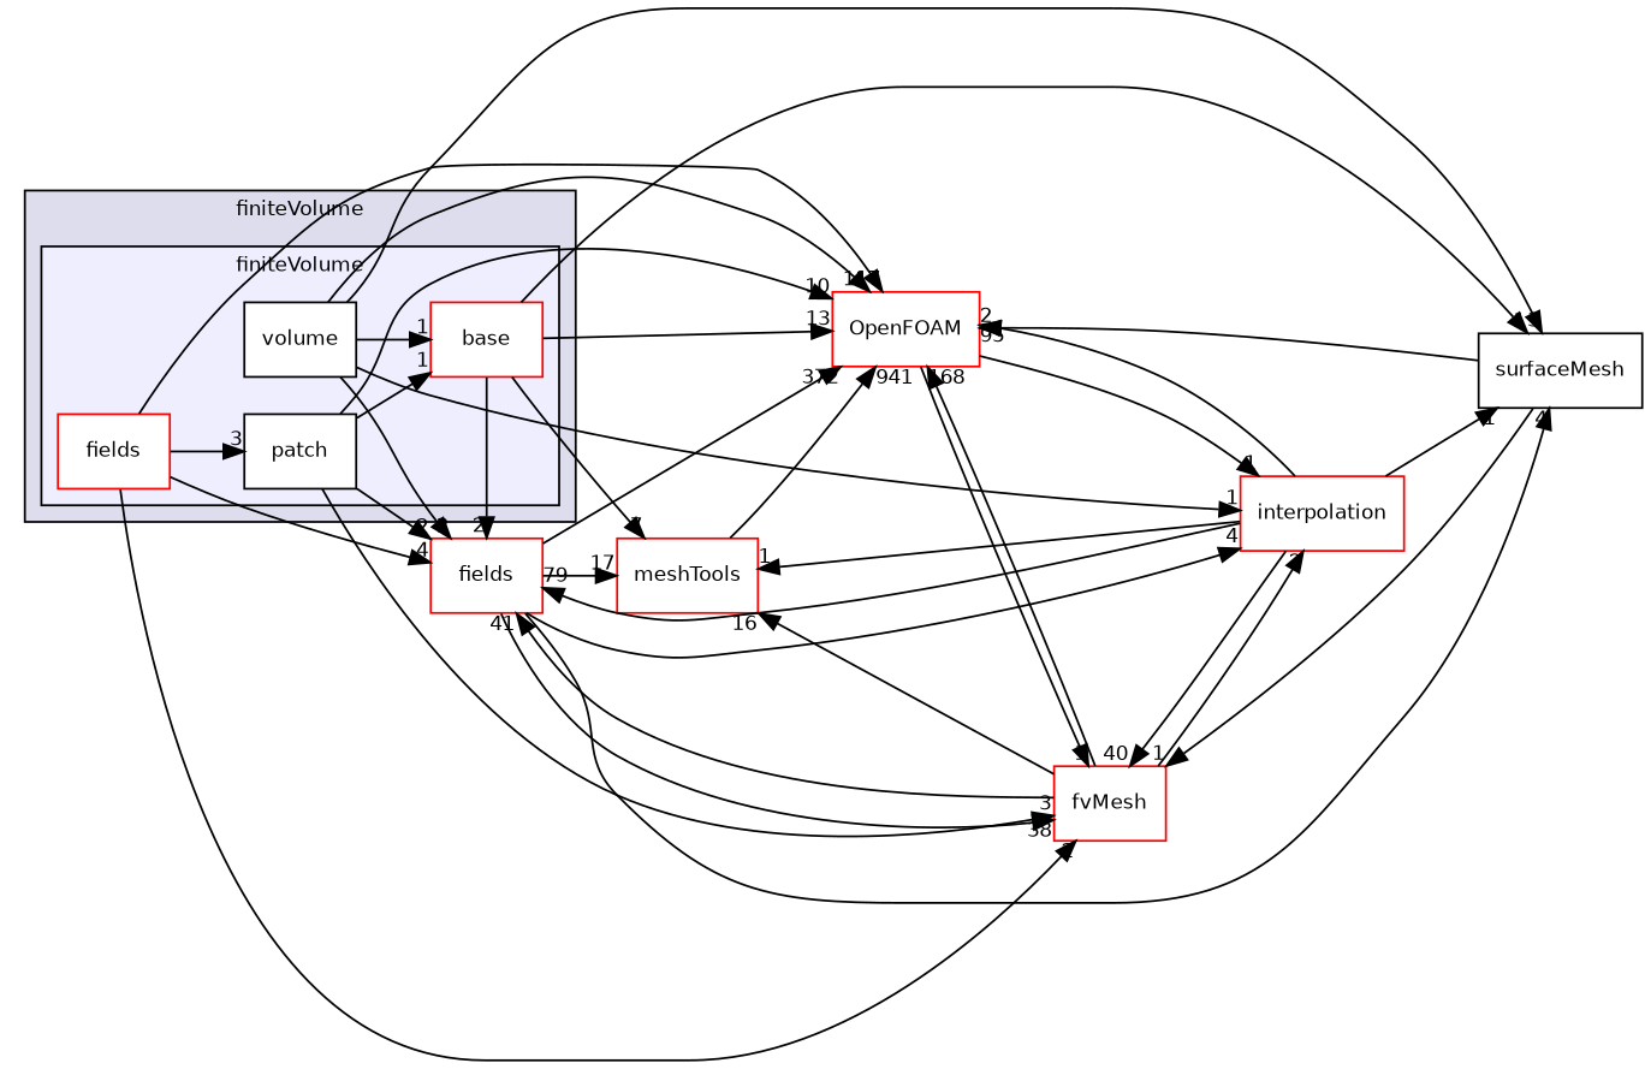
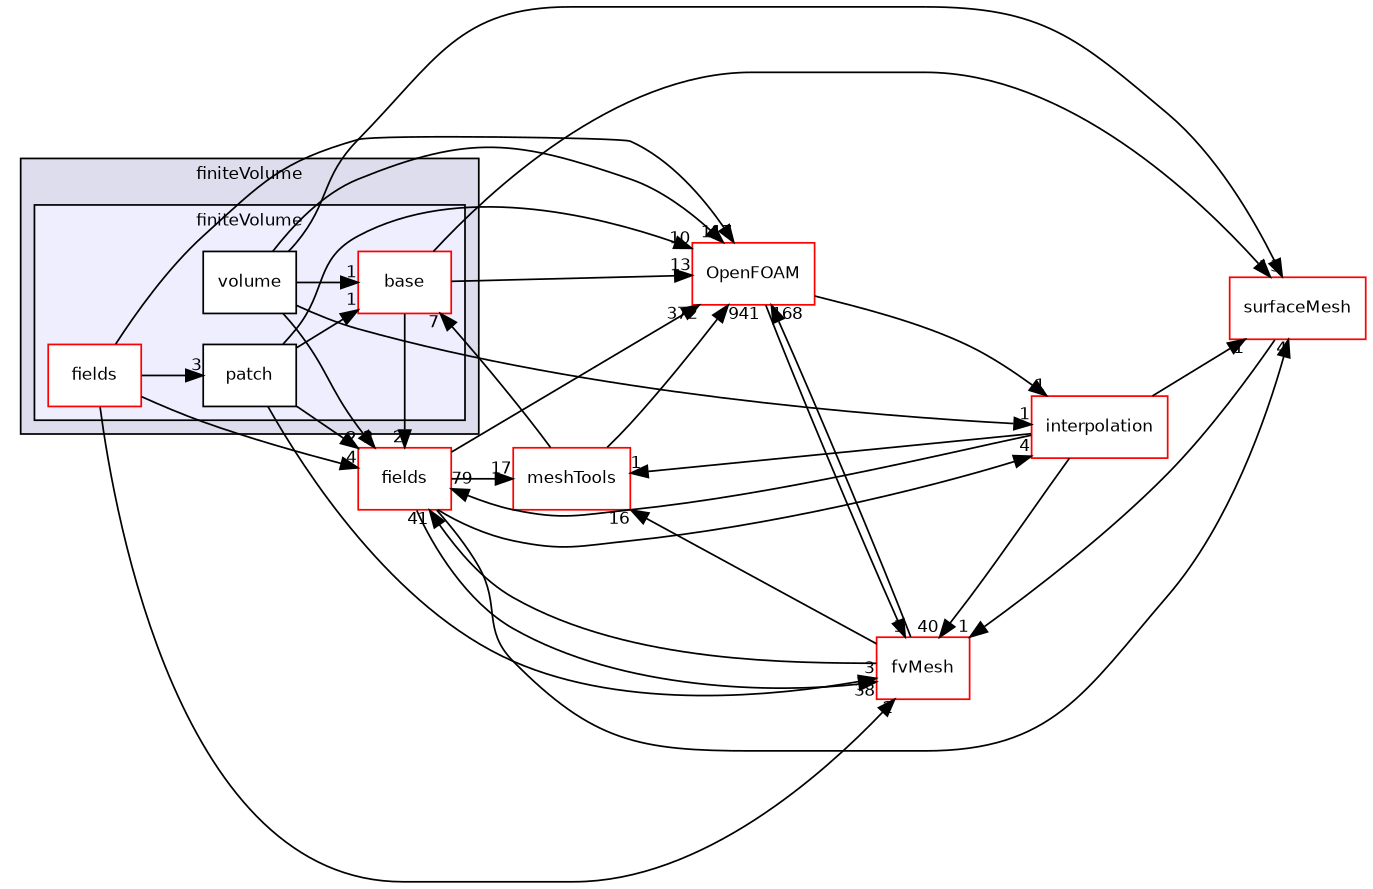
  digraph {
    compound=true
    rankdir=LR
    node [color=red fontname=Helvetica fontsize=10 shape=box]
    edge [headlabel=1 labeldistance=1.5 labelfontname=Helvetica labelfontsize=10]
    n1 [fillcolor=white label=base style=filled]
    n2 [fillcolor=white label=fields style=filled]
    n3 [color=black fillcolor=white label=patch style=filled]
    n4 [color=black fillcolor=white label=volume style=filled]
    n5 [label=fields]
    n6 [label=meshTools]
-   n7 [label=surfaceMesh color=""]
+   n7 [label=surfaceMesh]
    n8 [label=OpenFOAM]
    n9 [label=fvMesh]
    n10 [label=interpolation]
    subgraph cluster_1 {
      bgcolor="#ddddee"
      fontname=Helvetica
      fontsize=10
      label=finiteVolume
      pencolor=black
      subgraph cluster_2 {
        bgcolor="#eeeeff"
        fontname=Helvetica
        fontsize=10
        label=finiteVolume
        pencolor=black
        n1
        n2
        n3
        n4
      }
    }
    n1 -> n5 [headlabel=2]
-   n1 -> n6 [headlabel=7]
+   n6 -> n1 [headlabel=7]
    n1 -> n7
    n1 -> n8 [headlabel=13]
    n2 -> n3 [headlabel=3]
    n2 -> n5 [headlabel=4]
    n2 -> n8 [headlabel=17]
    n2 -> n9 [headlabel=2]
    n3 -> n1
    n3 -> n5 [headlabel=2]
    n3 -> n8 [headlabel=10]
    n3 -> n9 [headlabel=3]
    n4 -> n1
    n4 -> n5 [headlabel=2]
    n4 -> n7 [headlabel=3]
    n4 -> n8 [headlabel=11]
    n4 -> n10
    n5 -> n6 [headlabel=17]
    n5 -> n7 [headlabel=4]
    n5 -> n8 [headlabel=372]
    n5 -> n9 [headlabel=38]
    n5 -> n10 [headlabel=4]
    n6 -> n8 [headlabel=941]
-   n7 -> n8 [headlabel=2]
    n7 -> n9
    n8 -> n9
    n8 -> n10
    n9 -> n5 [headlabel=41]
    n9 -> n6 [headlabel=16]
    n9 -> n8 [headlabel=168]
-   n9 -> n10 [headlabel=2]
    n10 -> n5 [headlabel=79]
    n10 -> n6
    n10 -> n7
-   n10 -> n8 [headlabel=95]
    n10 -> n9 [headlabel=40]
  }
